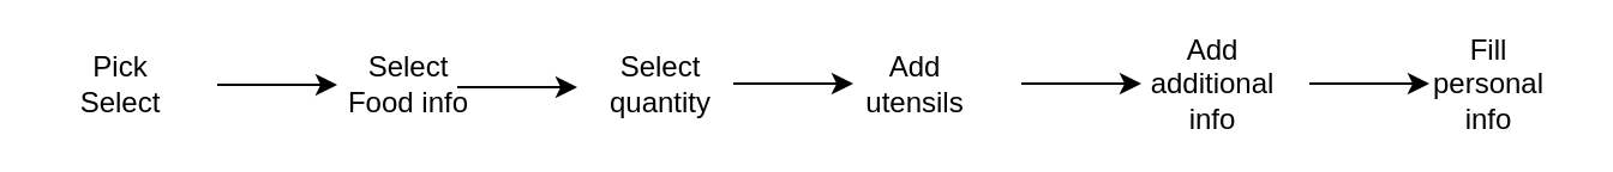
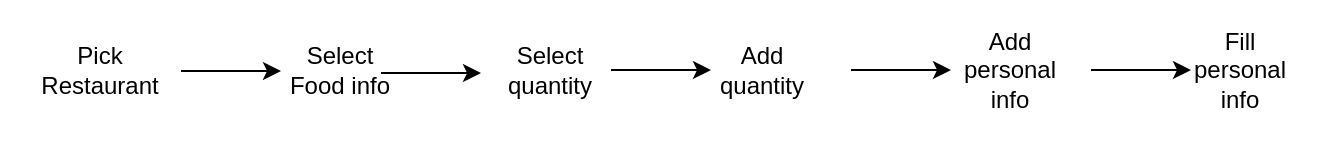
  <mxCell id="0" />
  <mxCell id="1" parent="0" />
- <mxCell id="2" value="Pick Select&lt;br&gt;" style="text;html=1;strokeColor=none;fillColor=none;align=center;verticalAlign=middle;whiteSpace=wrap;rounded=0;" parent="1" vertex="1"><mxGeometry x="20" y="20" width="60" height="30" as="geometry" /></mxCell>
+ <mxCell id="2" value="Pick Restaurant&lt;br&gt;" style="text;html=1;strokeColor=none;fillColor=none;align=center;verticalAlign=middle;whiteSpace=wrap;rounded=0;" parent="1" vertex="1"><mxGeometry x="20" y="20" width="60" height="30" as="geometry" /></mxCell>
  <mxCell id="3" value="Select Food info" style="text;html=1;strokeColor=none;fillColor=none;align=center;verticalAlign=middle;whiteSpace=wrap;rounded=0;" parent="1" vertex="1"><mxGeometry x="140" y="20" width="60" height="30" as="geometry" /></mxCell>
  <mxCell id="4" value="Select quantity&lt;br&gt;" style="text;html=1;strokeColor=none;fillColor=none;align=center;verticalAlign=middle;whiteSpace=wrap;rounded=0;" parent="1" vertex="1"><mxGeometry x="245" y="20" width="60" height="30" as="geometry" /></mxCell>
- <mxCell id="5" value="Add utensils" style="text;html=1;strokeColor=none;fillColor=none;align=center;verticalAlign=middle;whiteSpace=wrap;rounded=0;" parent="1" vertex="1"><mxGeometry x="350.5" y="20" width="60" height="30" as="geometry" /></mxCell>
- <mxCell id="6" value="Add additional info&lt;br&gt;" style="text;html=1;strokeColor=none;fillColor=none;align=center;verticalAlign=middle;whiteSpace=wrap;rounded=0;" parent="1" vertex="1"><mxGeometry x="475" y="20" width="60" height="30" as="geometry" /></mxCell>
+ <mxCell id="5" value="Add quantity" style="text;html=1;strokeColor=none;fillColor=none;align=center;verticalAlign=middle;whiteSpace=wrap;rounded=0;" parent="1" vertex="1"><mxGeometry x="350.5" y="20" width="60" height="30" as="geometry" /></mxCell>
+ <mxCell id="6" value="Add personal info&lt;br&gt;" style="text;html=1;strokeColor=none;fillColor=none;align=center;verticalAlign=middle;whiteSpace=wrap;rounded=0;" parent="1" vertex="1"><mxGeometry x="475" y="20" width="60" height="30" as="geometry" /></mxCell>
  <mxCell id="7" value="Fill personal info" style="text;html=1;strokeColor=none;fillColor=none;align=center;verticalAlign=middle;whiteSpace=wrap;rounded=0;" parent="1" vertex="1"><mxGeometry x="590" y="20" width="60" height="30" as="geometry" /></mxCell>
  <mxCell id="8" value="" style="endArrow=classic;html=1;rounded=0;" parent="1" target="3" edge="1"><mxGeometry width="50" height="50" relative="1" as="geometry"><mxPoint x="90" y="35" as="sourcePoint" /><mxPoint x="145" y="0" as="targetPoint" /><Array as="points"><mxPoint x="140" y="35" /></Array></mxGeometry></mxCell>
  <mxCell id="9" value="" style="endArrow=classic;html=1;rounded=0;" parent="1" edge="1"><mxGeometry width="50" height="50" relative="1" as="geometry"><mxPoint x="190" y="36" as="sourcePoint" /><mxPoint x="240" y="36" as="targetPoint" /><Array as="points"><mxPoint x="240" y="36" /></Array></mxGeometry></mxCell>
  <mxCell id="10" value="" style="endArrow=classic;html=1;rounded=0;" parent="1" edge="1"><mxGeometry width="50" height="50" relative="1" as="geometry"><mxPoint x="305" y="34.5" as="sourcePoint" /><mxPoint x="355" y="34.5" as="targetPoint" /><Array as="points"><mxPoint x="355" y="34.5" /></Array></mxGeometry></mxCell>
  <mxCell id="11" value="" style="endArrow=classic;html=1;rounded=0;" parent="1" edge="1"><mxGeometry width="50" height="50" relative="1" as="geometry"><mxPoint x="425" y="34.5" as="sourcePoint" /><mxPoint x="475" y="34.5" as="targetPoint" /><Array as="points"><mxPoint x="475" y="34.5" /></Array></mxGeometry></mxCell>
  <mxCell id="12" value="" style="endArrow=classic;html=1;rounded=0;" parent="1" edge="1"><mxGeometry width="50" height="50" relative="1" as="geometry"><mxPoint x="545" y="34.5" as="sourcePoint" /><mxPoint x="595" y="34.5" as="targetPoint" /><Array as="points"><mxPoint x="595" y="34.5" /></Array></mxGeometry></mxCell>
